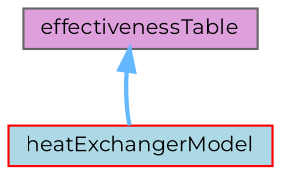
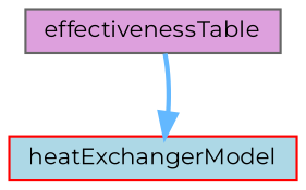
  digraph {
    fontname=Montserrat
    node [fontname=Montserrat fontsize=10 shape=box style=filled]
    n1 [color=gray40 fillcolor=plum fontcolor=black height=0.2 label=effectivenessTable width=0.4]
    n2 [color=red fillcolor=lightblue height=0.2 label=heatExchangerModel width=0.4]
-   n1 -> n2 [color=steelblue1 dir=back fontname=Montserrat fontsize=10 labelfontname=Helvetica labelfontsize=10 style=bold]
+   n2 -> n1 [color=steelblue1 dir=back fontname=Montserrat fontsize=10 labelfontname=Helvetica labelfontsize=10 style=bold]
  }
